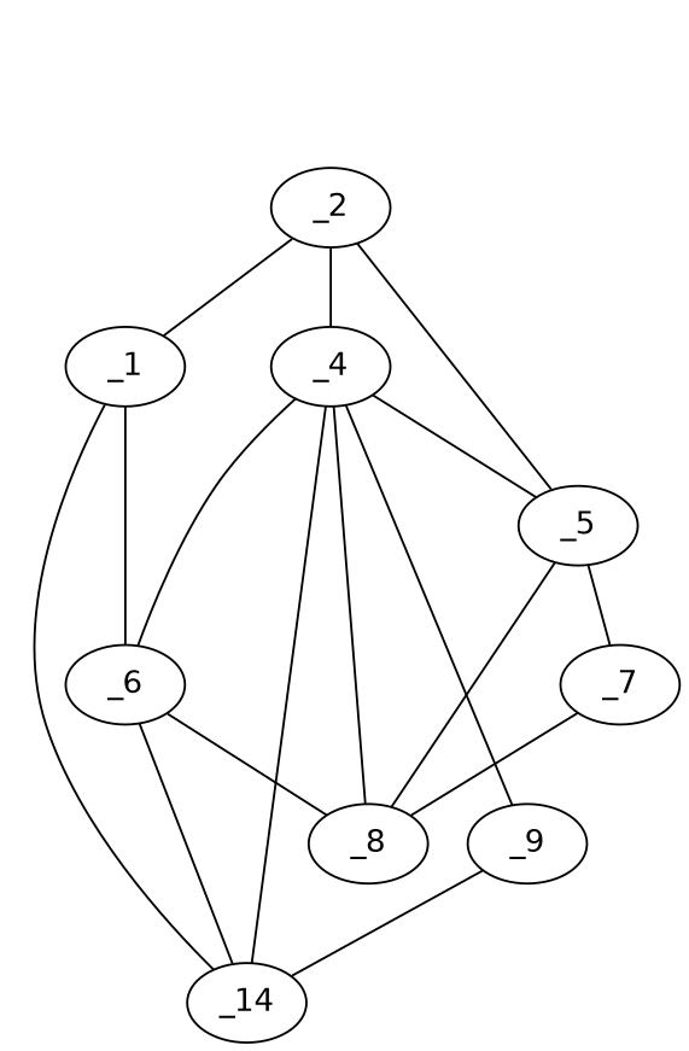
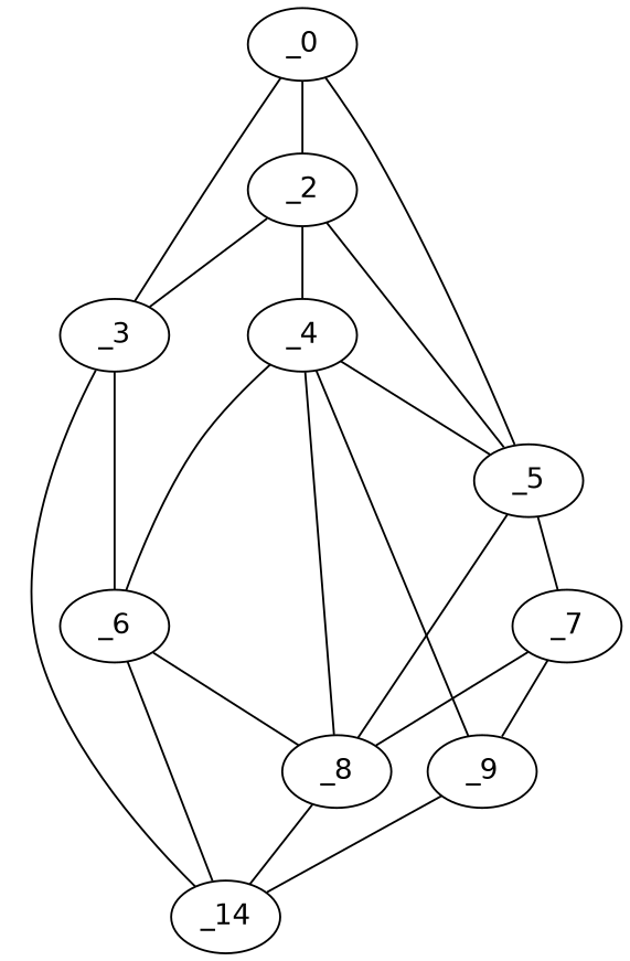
  graph {
    fontname="DejaVu Sans"
    node [fontname="DejaVu Sans" x=124 y=69]
    edge [fontname="DejaVu Sans" valence=1]
+   _0 [x=37 y=33]
    _2 [x=52 y=41]
-   _3 [x=67 y=75 label=_1]
+   _3 [x=67 y=75]
    _5 [x=76 y=35]
    _4 [x=72 y=40]
    _6 [x=77]
    n7 [label=_14]
    _7 [x=87 y=30]
    _8 [x=94 y=53]
    _9 [y=64]
+   _0 -- _2
+   _0 -- _3
+   _0 -- _5
    _2 -- _3 [valence=2]
    _2 -- _5 [valence=2]
    _2 -- _4 [valence=2]
    _3 -- _6 [valence=2]
    _3 -- n7
    _5 -- _7
    _5 -- _8
    _4 -- _5
    _4 -- _6
    _4 -- _8 [valence=2]
    _4 -- _9
    _6 -- n7 [valence=2]
    _6 -- _8 [valence=2]
    _7 -- _8 [valence=2]
-   _4 -- n7 [valence=2]
+   _7 -- _9
+   _8 -- n7 [valence=2]
    _9 -- n7
  }
